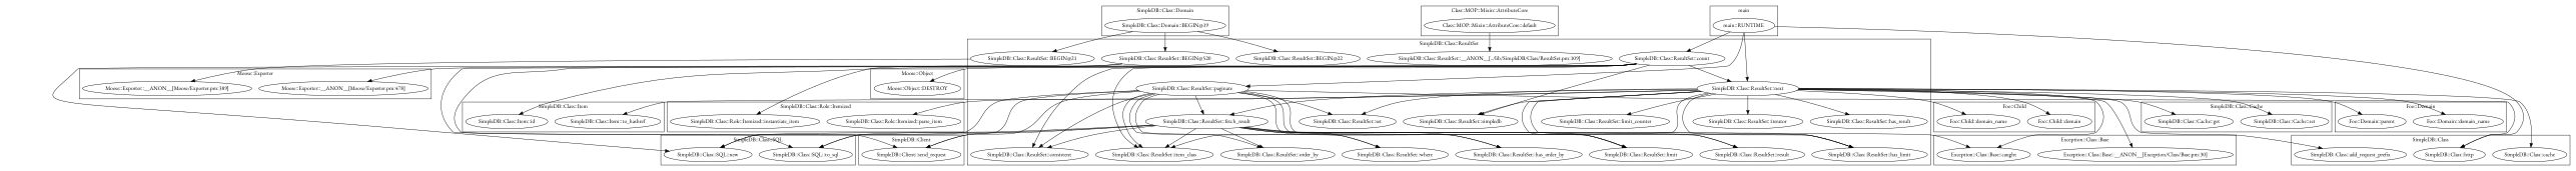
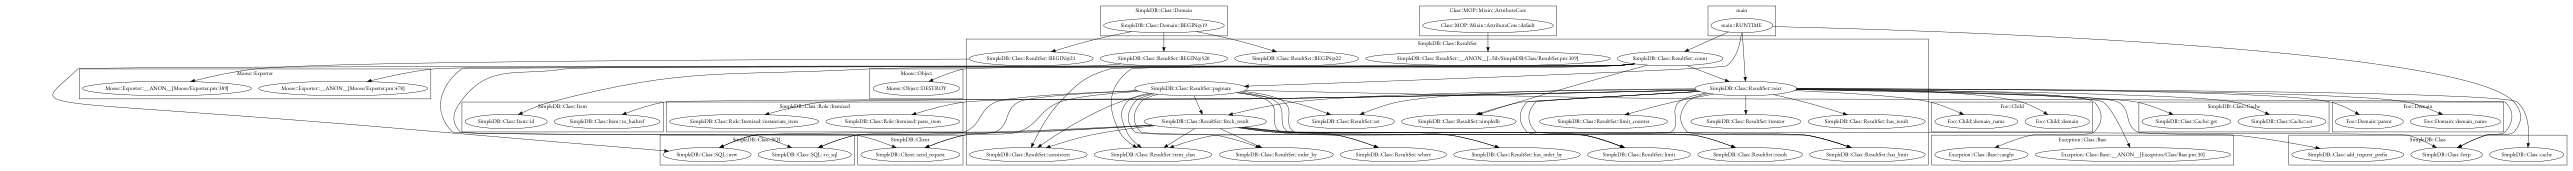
  digraph {
    fontname="EB Garamond"
    node [fontname="EB Garamond"]
    edge [fontname="EB Garamond"]
    "Foo::Child::domain_name"
    "Foo::Child::domain"
    "SimpleDB::Class::Cache::get"
    "SimpleDB::Class::Cache::set"
    "Moose::Exporter::__ANON__[Moose/Exporter.pm:389]"
    "Moose::Exporter::__ANON__[Moose/Exporter.pm:478]"
    "SimpleDB::Class::Item::id"
    "SimpleDB::Class::Item::to_hashref"
    "SimpleDB::Class::Role::Itemized::parse_item"
    "SimpleDB::Class::Role::Itemized::instantiate_item"
    n11 [label="SimpleDB::Class::add_request_prefix"]
    "SimpleDB::Class::cache"
    "SimpleDB::Class::http"
    "SimpleDB::Client::send_request"
    "SimpleDB::Class::ResultSet::BEGIN@21"
    "SimpleDB::Class::ResultSet::count"
    "SimpleDB::Class::ResultSet::limit"
    "SimpleDB::Class::ResultSet::limit_counter"
    "SimpleDB::Class::ResultSet::item_class"
    "SimpleDB::Class::ResultSet::simpledb"
    "SimpleDB::Class::ResultSet::has_order_by"
    "SimpleDB::Class::ResultSet::iterator"
    "SimpleDB::Class::ResultSet::order_by"
    "SimpleDB::Class::ResultSet::set"
    "SimpleDB::Class::ResultSet::BEGIN@22"
    "SimpleDB::Class::ResultSet::where"
    "SimpleDB::Class::ResultSet::consistent"
    "SimpleDB::Class::ResultSet::has_result"
    "SimpleDB::Class::ResultSet::has_limit"
    "SimpleDB::Class::ResultSet::__ANON__[../lib/SimpleDB/Class/ResultSet.pm:109]"
    "SimpleDB::Class::ResultSet::result"
    "SimpleDB::Class::ResultSet::fetch_result"
    "SimpleDB::Class::ResultSet::paginate"
    "SimpleDB::Class::ResultSet::BEGIN@520"
    "SimpleDB::Class::ResultSet::next"
    "SimpleDB::Class::Domain::BEGIN@19"
    "Foo::Domain::parent"
    "Foo::Domain::domain_name"
    "Moose::Object::DESTROY"
    "SimpleDB::Class::SQL::new"
    "SimpleDB::Class::SQL::to_sql"
    "main::RUNTIME"
    "Class::MOP::Mixin::AttributeCore::default"
    "Exception::Class::Base::caught"
    "Exception::Class::Base::__ANON__[Exception/Class/Base.pm:30]"
    subgraph cluster_1 {
      label="Foo::Child"
      "Foo::Child::domain_name"
      "Foo::Child::domain"
    }
    subgraph cluster_2 {
      label="SimpleDB::Class::Cache"
      "SimpleDB::Class::Cache::get"
      "SimpleDB::Class::Cache::set"
    }
    subgraph cluster_3 {
      label="Moose::Exporter"
      "Moose::Exporter::__ANON__[Moose/Exporter.pm:389]"
      "Moose::Exporter::__ANON__[Moose/Exporter.pm:478]"
    }
    subgraph cluster_4 {
      label="SimpleDB::Class::Item"
      "SimpleDB::Class::Item::id"
      "SimpleDB::Class::Item::to_hashref"
    }
    subgraph cluster_5 {
      label="SimpleDB::Class::Role::Itemized"
      "SimpleDB::Class::Role::Itemized::parse_item"
      "SimpleDB::Class::Role::Itemized::instantiate_item"
    }
    subgraph cluster_6 {
      label="SimpleDB::Class"
      n11
      "SimpleDB::Class::cache"
      "SimpleDB::Class::http"
    }
    subgraph cluster_7 {
      label="SimpleDB::Client"
      "SimpleDB::Client::send_request"
    }
    subgraph cluster_8 {
      label="SimpleDB::Class::ResultSet"
      "SimpleDB::Class::ResultSet::BEGIN@21"
      "SimpleDB::Class::ResultSet::count"
      "SimpleDB::Class::ResultSet::limit"
      "SimpleDB::Class::ResultSet::limit_counter"
      "SimpleDB::Class::ResultSet::item_class"
      "SimpleDB::Class::ResultSet::simpledb"
      "SimpleDB::Class::ResultSet::has_order_by"
      "SimpleDB::Class::ResultSet::iterator"
      "SimpleDB::Class::ResultSet::order_by"
      "SimpleDB::Class::ResultSet::set"
      "SimpleDB::Class::ResultSet::BEGIN@22"
      "SimpleDB::Class::ResultSet::where"
      "SimpleDB::Class::ResultSet::consistent"
      "SimpleDB::Class::ResultSet::has_result"
      "SimpleDB::Class::ResultSet::has_limit"
      "SimpleDB::Class::ResultSet::__ANON__[../lib/SimpleDB/Class/ResultSet.pm:109]"
      "SimpleDB::Class::ResultSet::result"
      "SimpleDB::Class::ResultSet::fetch_result"
      "SimpleDB::Class::ResultSet::paginate"
      "SimpleDB::Class::ResultSet::BEGIN@520"
      "SimpleDB::Class::ResultSet::next"
    }
    subgraph cluster_9 {
      label="SimpleDB::Class::Domain"
      "SimpleDB::Class::Domain::BEGIN@19"
    }
    subgraph cluster_10 {
      label="Foo::Domain"
      "Foo::Domain::parent"
      "Foo::Domain::domain_name"
    }
    subgraph cluster_11 {
      label="Moose::Object"
      "Moose::Object::DESTROY"
    }
    subgraph cluster_12 {
      label="SimpleDB::Class::SQL"
      "SimpleDB::Class::SQL::new"
      "SimpleDB::Class::SQL::to_sql"
    }
    subgraph cluster_13 {
      label=main
      "main::RUNTIME"
    }
    subgraph cluster_14 {
      label="Class::MOP::Mixin::AttributeCore"
      "Class::MOP::Mixin::AttributeCore::default"
    }
    subgraph cluster_15 {
      label="Exception::Class::Base"
      "Exception::Class::Base::caught"
      "Exception::Class::Base::__ANON__[Exception/Class/Base.pm:30]"
    }
    "SimpleDB::Class::ResultSet::BEGIN@21" -> "Moose::Exporter::__ANON__[Moose/Exporter.pm:389]"
    "SimpleDB::Class::ResultSet::count" -> "SimpleDB::Class::Item::id"
    "SimpleDB::Class::ResultSet::count" -> "SimpleDB::Client::send_request"
    "SimpleDB::Class::ResultSet::count" -> "SimpleDB::Class::ResultSet::item_class"
    "SimpleDB::Class::ResultSet::count" -> "SimpleDB::Class::ResultSet::simpledb"
    "SimpleDB::Class::ResultSet::count" -> "SimpleDB::Class::ResultSet::consistent"
    "SimpleDB::Class::ResultSet::count" -> "SimpleDB::Class::ResultSet::next"
    "SimpleDB::Class::ResultSet::count" -> "Moose::Object::DESTROY"
    "SimpleDB::Class::ResultSet::count" -> "SimpleDB::Class::SQL::new"
    "SimpleDB::Class::ResultSet::count" -> "SimpleDB::Class::SQL::to_sql"
-   "SimpleDB::Class::ResultSet::fetch_result" -> "Exception::Class::Base::caught"
+   "SimpleDB::Class::ResultSet::fetch_result" -> "SimpleDB::Class::http"
    "SimpleDB::Class::ResultSet::fetch_result" -> "SimpleDB::Client::send_request"
    "SimpleDB::Class::ResultSet::fetch_result" -> "SimpleDB::Class::ResultSet::limit"
    "SimpleDB::Class::ResultSet::fetch_result" -> "SimpleDB::Class::ResultSet::item_class"
    "SimpleDB::Class::ResultSet::fetch_result" -> "SimpleDB::Class::ResultSet::has_order_by"
    "SimpleDB::Class::ResultSet::fetch_result" -> "SimpleDB::Class::ResultSet::order_by"
    "SimpleDB::Class::ResultSet::fetch_result" -> "SimpleDB::Class::ResultSet::where"
    "SimpleDB::Class::ResultSet::fetch_result" -> "SimpleDB::Class::ResultSet::consistent"
    "SimpleDB::Class::ResultSet::fetch_result" -> "SimpleDB::Class::ResultSet::has_limit"
    "SimpleDB::Class::ResultSet::fetch_result" -> "SimpleDB::Class::ResultSet::result"
    "SimpleDB::Class::ResultSet::fetch_result" -> "SimpleDB::Class::SQL::new"
    "SimpleDB::Class::ResultSet::fetch_result" -> "SimpleDB::Class::SQL::to_sql"
    "SimpleDB::Class::ResultSet::paginate" -> "SimpleDB::Class::http"
    "SimpleDB::Class::ResultSet::paginate" -> "SimpleDB::Client::send_request"
    "SimpleDB::Class::ResultSet::paginate" -> "SimpleDB::Class::ResultSet::limit"
    "SimpleDB::Class::ResultSet::paginate" -> "SimpleDB::Class::ResultSet::item_class"
    "SimpleDB::Class::ResultSet::paginate" -> "SimpleDB::Class::ResultSet::has_order_by"
    "SimpleDB::Class::ResultSet::paginate" -> "SimpleDB::Class::ResultSet::order_by"
    "SimpleDB::Class::ResultSet::paginate" -> "SimpleDB::Class::ResultSet::set"
    "SimpleDB::Class::ResultSet::paginate" -> "SimpleDB::Class::ResultSet::where"
    "SimpleDB::Class::ResultSet::paginate" -> "SimpleDB::Class::ResultSet::consistent"
    "SimpleDB::Class::ResultSet::paginate" -> "SimpleDB::Class::ResultSet::has_limit"
    "SimpleDB::Class::ResultSet::paginate" -> "SimpleDB::Class::ResultSet::fetch_result"
    "SimpleDB::Class::ResultSet::paginate" -> "SimpleDB::Class::SQL::new"
    "SimpleDB::Class::ResultSet::paginate" -> "SimpleDB::Class::SQL::to_sql"
    "SimpleDB::Class::ResultSet::BEGIN@520" -> "Moose::Exporter::__ANON__[Moose/Exporter.pm:478]"
    "SimpleDB::Class::ResultSet::next" -> "Foo::Child::domain_name"
    "SimpleDB::Class::ResultSet::next" -> "Foo::Child::domain"
    "SimpleDB::Class::ResultSet::next" -> "SimpleDB::Class::Cache::get"
    "SimpleDB::Class::ResultSet::next" -> "SimpleDB::Class::Cache::set"
    "SimpleDB::Class::ResultSet::next" -> "SimpleDB::Class::Item::to_hashref"
    "SimpleDB::Class::ResultSet::next" -> "SimpleDB::Class::Role::Itemized::parse_item"
-   "SimpleDB::Class::ResultSet::BEGIN@520" -> "SimpleDB::Class::Role::Itemized::instantiate_item"
+   "SimpleDB::Class::ResultSet::next" -> "SimpleDB::Class::Role::Itemized::instantiate_item"
    "SimpleDB::Class::ResultSet::next" -> n11
    "SimpleDB::Class::ResultSet::next" -> "SimpleDB::Class::cache"
    "SimpleDB::Class::ResultSet::next" -> "SimpleDB::Class::ResultSet::limit"
    "SimpleDB::Class::ResultSet::next" -> "SimpleDB::Class::ResultSet::limit_counter"
    "SimpleDB::Class::ResultSet::next" -> "SimpleDB::Class::ResultSet::item_class"
    "SimpleDB::Class::ResultSet::next" -> "SimpleDB::Class::ResultSet::simpledb"
    "SimpleDB::Class::ResultSet::next" -> "SimpleDB::Class::ResultSet::iterator"
    "SimpleDB::Class::ResultSet::next" -> "SimpleDB::Class::ResultSet::set"
    "SimpleDB::Class::ResultSet::next" -> "SimpleDB::Class::ResultSet::has_result"
    "SimpleDB::Class::ResultSet::next" -> "SimpleDB::Class::ResultSet::has_limit"
    "SimpleDB::Class::ResultSet::next" -> "SimpleDB::Class::ResultSet::result"
    "SimpleDB::Class::ResultSet::next" -> "SimpleDB::Class::ResultSet::fetch_result"
    "SimpleDB::Class::ResultSet::next" -> "Foo::Domain::parent"
    "SimpleDB::Class::ResultSet::next" -> "Foo::Domain::domain_name"
    "SimpleDB::Class::ResultSet::next" -> "Exception::Class::Base::caught"
    "SimpleDB::Class::ResultSet::next" -> "Exception::Class::Base::__ANON__[Exception/Class/Base.pm:30]"
    "SimpleDB::Class::Domain::BEGIN@19" -> "SimpleDB::Class::ResultSet::BEGIN@21"
    "SimpleDB::Class::Domain::BEGIN@19" -> "SimpleDB::Class::ResultSet::BEGIN@22"
    "SimpleDB::Class::Domain::BEGIN@19" -> "SimpleDB::Class::ResultSet::BEGIN@520"
    "main::RUNTIME" -> "SimpleDB::Class::http"
    "main::RUNTIME" -> "SimpleDB::Class::ResultSet::count"
    "main::RUNTIME" -> "SimpleDB::Class::ResultSet::paginate"
    "main::RUNTIME" -> "SimpleDB::Class::ResultSet::next"
    "Class::MOP::Mixin::AttributeCore::default" -> "SimpleDB::Class::ResultSet::__ANON__[../lib/SimpleDB/Class/ResultSet.pm:109]"
  }
